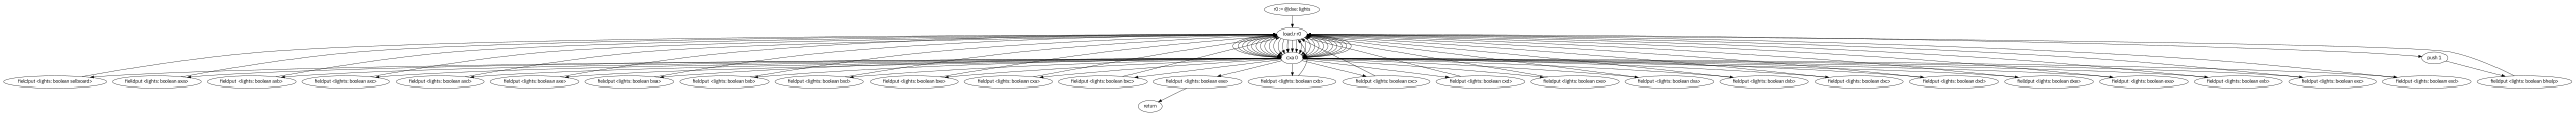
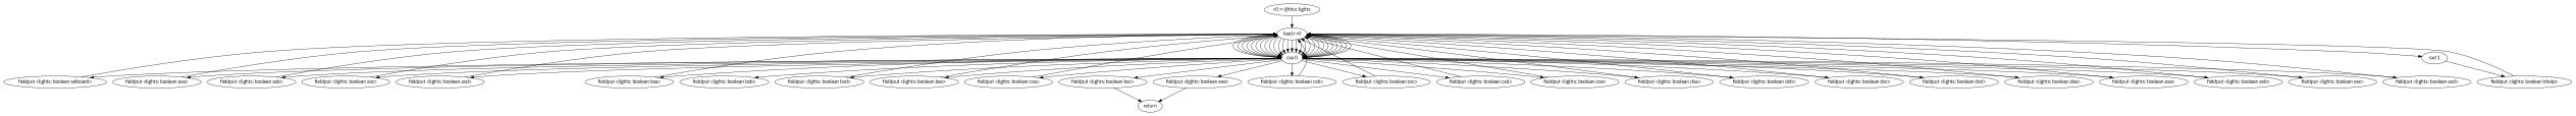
  digraph {
    fontname="IBM Plex Sans"
    node [fontname="IBM Plex Sans"]
    edge [fontname="IBM Plex Sans"]
-   "r0 := @this: lights" [label="r0 := @dxe: lights"]
+   "r0 := @this: lights"
    "load.r r0"
    n3 [label="cxa 0"]
-   "push 1"
+   "push 1" [label="cxd 1"]
    "fieldput <lights: boolean selboard>"
    "fieldput <lights: boolean axa>"
    "fieldput <lights: boolean axb>"
    "fieldput <lights: boolean axc>"
    "fieldput <lights: boolean axd>"
-   "fieldput <lights: boolean axe>"
    "fieldput <lights: boolean bxa>"
    "fieldput <lights: boolean bxb>"
    "fieldput <lights: boolean bxc>"
    "fieldput <lights: boolean bxd>"
    "fieldput <lights: boolean bxe>"
    "fieldput <lights: boolean cxa>"
    "fieldput <lights: boolean cxb>"
    "fieldput <lights: boolean cxc>"
    "fieldput <lights: boolean cxd>"
    "fieldput <lights: boolean cxe>"
    "fieldput <lights: boolean dxa>"
    "fieldput <lights: boolean dxb>"
    "fieldput <lights: boolean dxc>"
    "fieldput <lights: boolean dxd>"
    "fieldput <lights: boolean dxe>"
    "fieldput <lights: boolean exa>"
    "fieldput <lights: boolean exb>"
    "fieldput <lights: boolean exc>"
    "fieldput <lights: boolean exd>"
    "fieldput <lights: boolean exe>"
    "fieldput <lights: boolean bhelp>"
    return
    "r0 := @this: lights" -> "load.r r0"
    "load.r r0" -> n3
    "load.r r0" -> n3
    "load.r r0" -> n3
    "load.r r0" -> n3
    "load.r r0" -> n3
    "load.r r0" -> n3
    "load.r r0" -> n3
    "load.r r0" -> n3
    "load.r r0" -> n3
    "load.r r0" -> n3
    "load.r r0" -> n3
    "load.r r0" -> n3
    "load.r r0" -> n3
    "load.r r0" -> n3
    "load.r r0" -> n3
    "load.r r0" -> n3
    "load.r r0" -> n3
    "load.r r0" -> n3
    "load.r r0" -> n3
    "load.r r0" -> n3
    "load.r r0" -> n3
    "load.r r0" -> n3
    "load.r r0" -> n3
    "load.r r0" -> n3
    "load.r r0" -> n3
    "load.r r0" -> n3
    "load.r r0" -> n3
    "load.r r0" -> "push 1"
    n3 -> "fieldput <lights: boolean selboard>"
    n3 -> "fieldput <lights: boolean axa>"
    n3 -> "fieldput <lights: boolean axb>"
    n3 -> "fieldput <lights: boolean axc>"
    n3 -> "fieldput <lights: boolean axd>"
-   n3 -> "fieldput <lights: boolean axe>"
    n3 -> "fieldput <lights: boolean bxa>"
    n3 -> "fieldput <lights: boolean bxb>"
    n3 -> "fieldput <lights: boolean bxc>"
    n3 -> "fieldput <lights: boolean bxd>"
    n3 -> "fieldput <lights: boolean bxe>"
    n3 -> "fieldput <lights: boolean cxa>"
    n3 -> "fieldput <lights: boolean cxb>"
    n3 -> "fieldput <lights: boolean cxc>"
    n3 -> "fieldput <lights: boolean cxd>"
    n3 -> "fieldput <lights: boolean cxe>"
    n3 -> "fieldput <lights: boolean dxa>"
    n3 -> "fieldput <lights: boolean dxb>"
    n3 -> "fieldput <lights: boolean dxc>"
    n3 -> "fieldput <lights: boolean dxd>"
    n3 -> "fieldput <lights: boolean dxe>"
    n3 -> "fieldput <lights: boolean exa>"
    n3 -> "fieldput <lights: boolean exb>"
    n3 -> "fieldput <lights: boolean exc>"
    n3 -> "fieldput <lights: boolean exd>"
    n3 -> "fieldput <lights: boolean exe>"
    "push 1" -> "fieldput <lights: boolean bhelp>"
    "fieldput <lights: boolean selboard>" -> "load.r r0"
    "fieldput <lights: boolean axa>" -> "load.r r0"
    "fieldput <lights: boolean axb>" -> "load.r r0"
    "fieldput <lights: boolean axc>" -> "load.r r0"
    "fieldput <lights: boolean axd>" -> "load.r r0"
-   "fieldput <lights: boolean axe>" -> "load.r r0"
    "fieldput <lights: boolean bxa>" -> "load.r r0"
-   "fieldput <lights: boolean bxb>" -> "load.r r0"
-   "fieldput <lights: boolean bxc>" -> "load.r r0"
+   "fieldput <lights: boolean bxc>" -> return
    "fieldput <lights: boolean bxd>" -> "load.r r0"
    "fieldput <lights: boolean bxe>" -> "load.r r0"
    "fieldput <lights: boolean cxa>" -> "load.r r0"
    "fieldput <lights: boolean cxb>" -> "load.r r0"
    "fieldput <lights: boolean cxc>" -> "load.r r0"
    "fieldput <lights: boolean cxd>" -> "load.r r0"
    "fieldput <lights: boolean cxe>" -> "load.r r0"
    "fieldput <lights: boolean dxa>" -> "load.r r0"
    "fieldput <lights: boolean dxb>" -> "load.r r0"
    "fieldput <lights: boolean dxc>" -> "load.r r0"
    "fieldput <lights: boolean dxd>" -> "load.r r0"
    "fieldput <lights: boolean dxe>" -> "load.r r0"
    "fieldput <lights: boolean exa>" -> "load.r r0"
    "fieldput <lights: boolean exb>" -> "load.r r0"
    "fieldput <lights: boolean exc>" -> "load.r r0"
    "fieldput <lights: boolean exd>" -> "load.r r0"
    "fieldput <lights: boolean exe>" -> return
    "fieldput <lights: boolean bhelp>" -> "load.r r0"
  }
